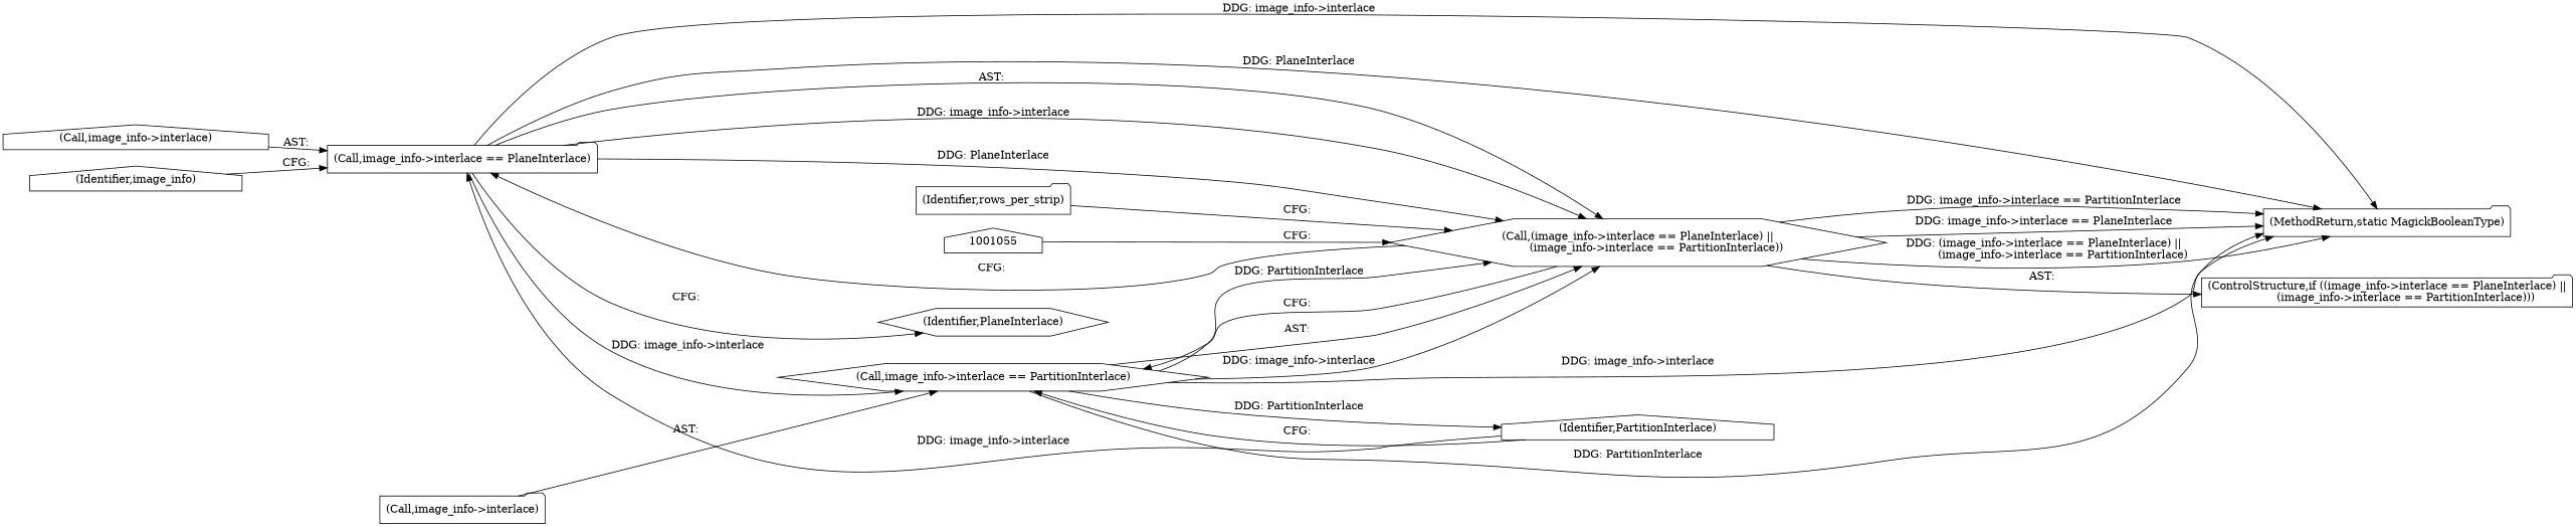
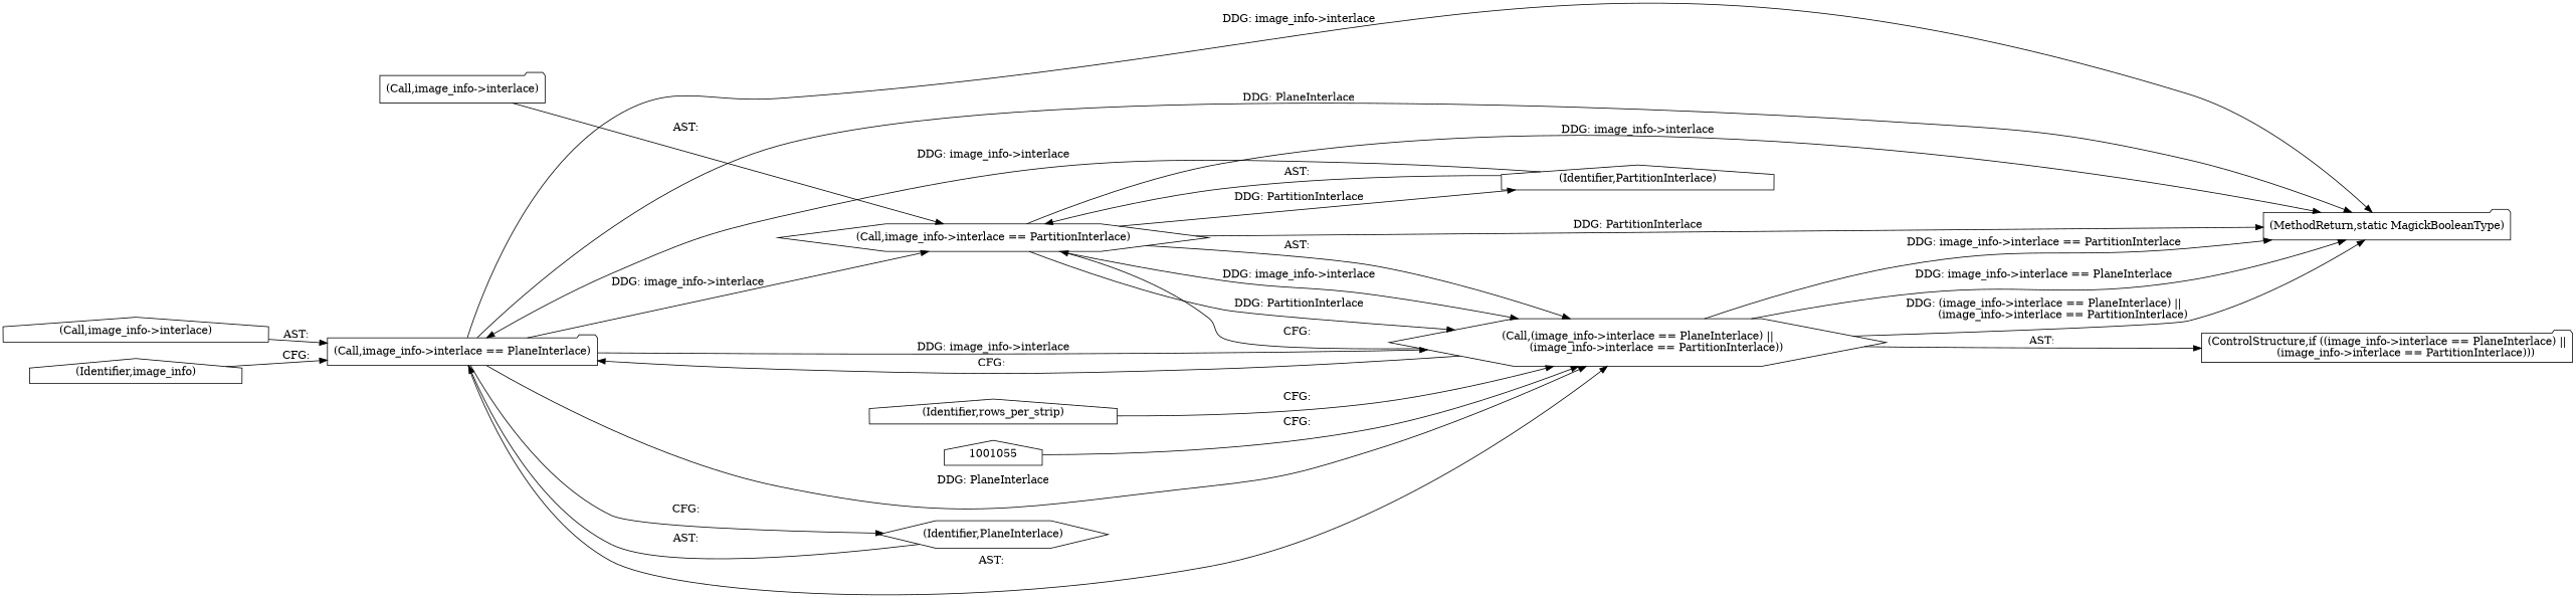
  digraph {
    rankdir=LR
    node [shape=house]
    n1 [label="(Call,image_info->interlace == PlaneInterlace)" shape=folder]
    n2 [label="(Call,image_info->interlace == PartitionInterlace)" shape=hexagon]
    n3 [label="(Call,(image_info->interlace == PlaneInterlace) ||\n           (image_info->interlace == PartitionInterlace))" shape=hexagon]
    n4 [label="(MethodReturn,static MagickBooleanType)" shape=folder]
    n5 [label="(Identifier,PlaneInterlace)" shape=hexagon]
    n6 [label="(Identifier,PartitionInterlace)"]
    n7 [label="(ControlStructure,if ((image_info->interlace == PlaneInterlace) ||\n           (image_info->interlace == PartitionInterlace)))" shape=folder]
-   n8 [label="(Identifier,rows_per_strip)" shape=folder]
+   n8 [label="(Identifier,rows_per_strip)"]
    n9 [label="(Call,image_info->interlace)"]
    n10 [label="(Call,image_info->interlace)" shape=folder]
    n11 [label="(Identifier,image_info)"]
    1001055
    n1 -> n2 [label="DDG: image_info->interlace"]
    n1 -> n3 [label="AST: "]
    n1 -> n3 [label="DDG: image_info->interlace"]
    n1 -> n3 [label="DDG: PlaneInterlace"]
    n1 -> n4 [label="DDG: image_info->interlace"]
    n1 -> n4 [label="DDG: PlaneInterlace"]
    n1 -> n5 [label="CFG: "]
    n2 -> n3 [label="AST: "]
    n2 -> n3 [label="DDG: image_info->interlace"]
    n2 -> n3 [label="DDG: PartitionInterlace"]
    n2 -> n4 [label="DDG: image_info->interlace"]
    n2 -> n4 [label="DDG: PartitionInterlace"]
    n2 -> n6 [label="DDG: PartitionInterlace"]
    n3 -> n1 [label="CFG: "]
    n3 -> n2 [label="CFG: "]
    n3 -> n4 [label="DDG: image_info->interlace == PartitionInterlace"]
    n3 -> n4 [label="DDG: image_info->interlace == PlaneInterlace"]
    n3 -> n4 [label="DDG: (image_info->interlace == PlaneInterlace) ||\n           (image_info->interlace == PartitionInterlace)"]
    n3 -> n7 [label="AST: "]
+   n5 -> n1 [label="AST: "]
    n6 -> n1 [label="DDG: image_info->interlace"]
-   n6 -> n2 [label="CFG: "]
+   n6 -> n2 [label="AST: "]
    n8 -> n3 [label="CFG: "]
    n9 -> n1 [label="AST: "]
    n10 -> n2 [label="AST: "]
    n11 -> n1 [label="CFG: "]
    1001055 -> n3 [label="CFG: "]
  }
